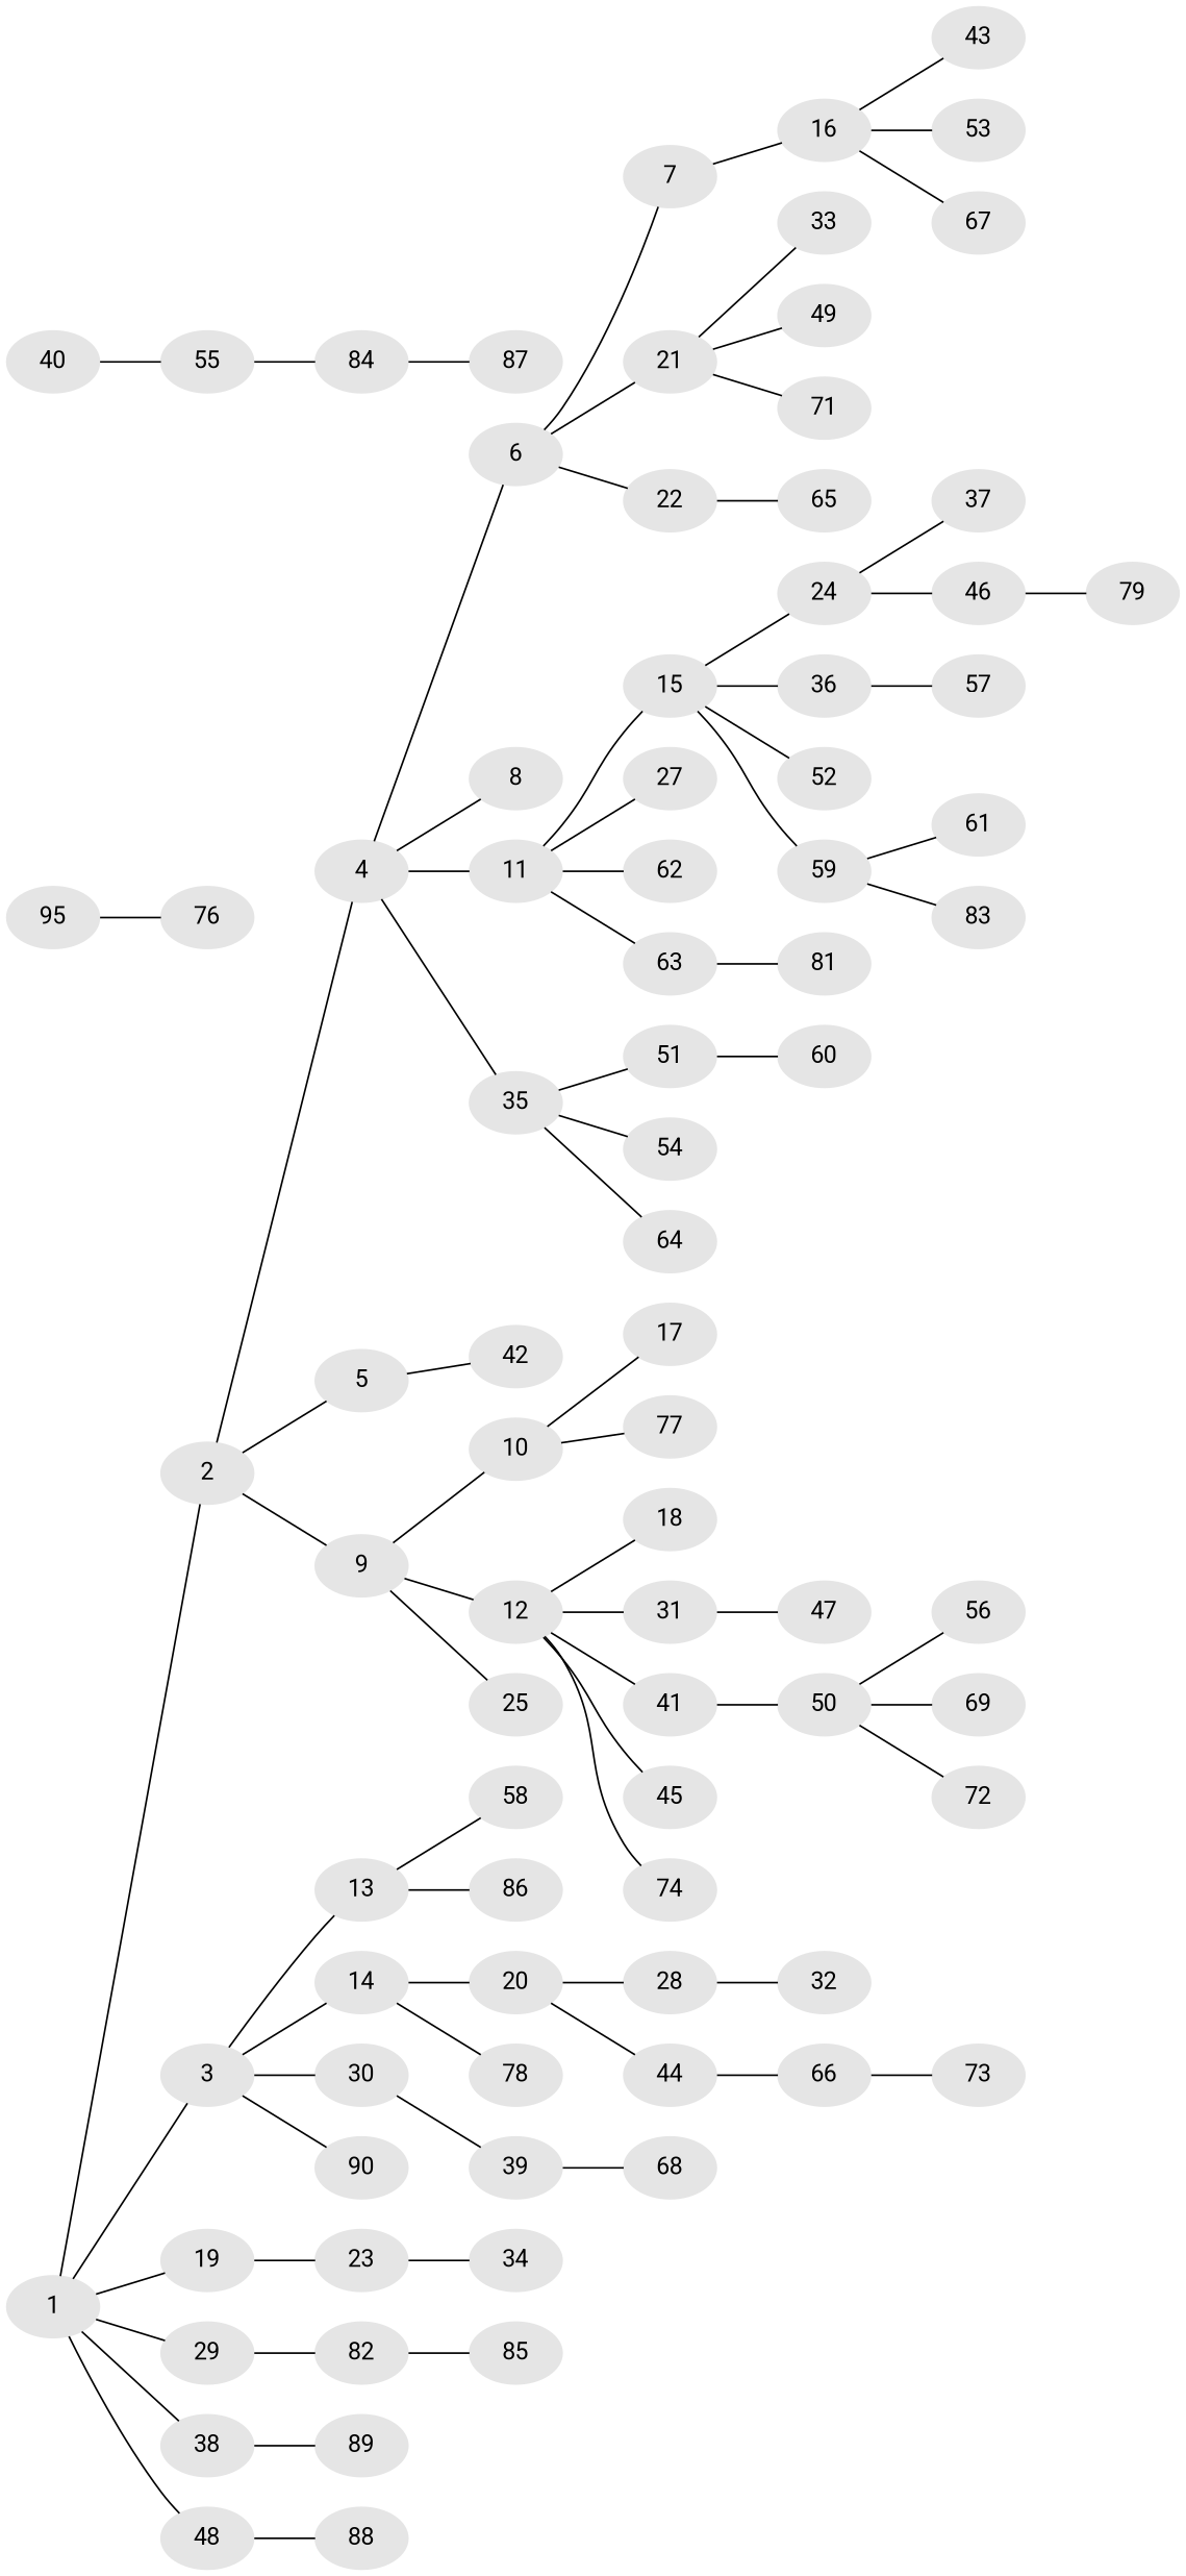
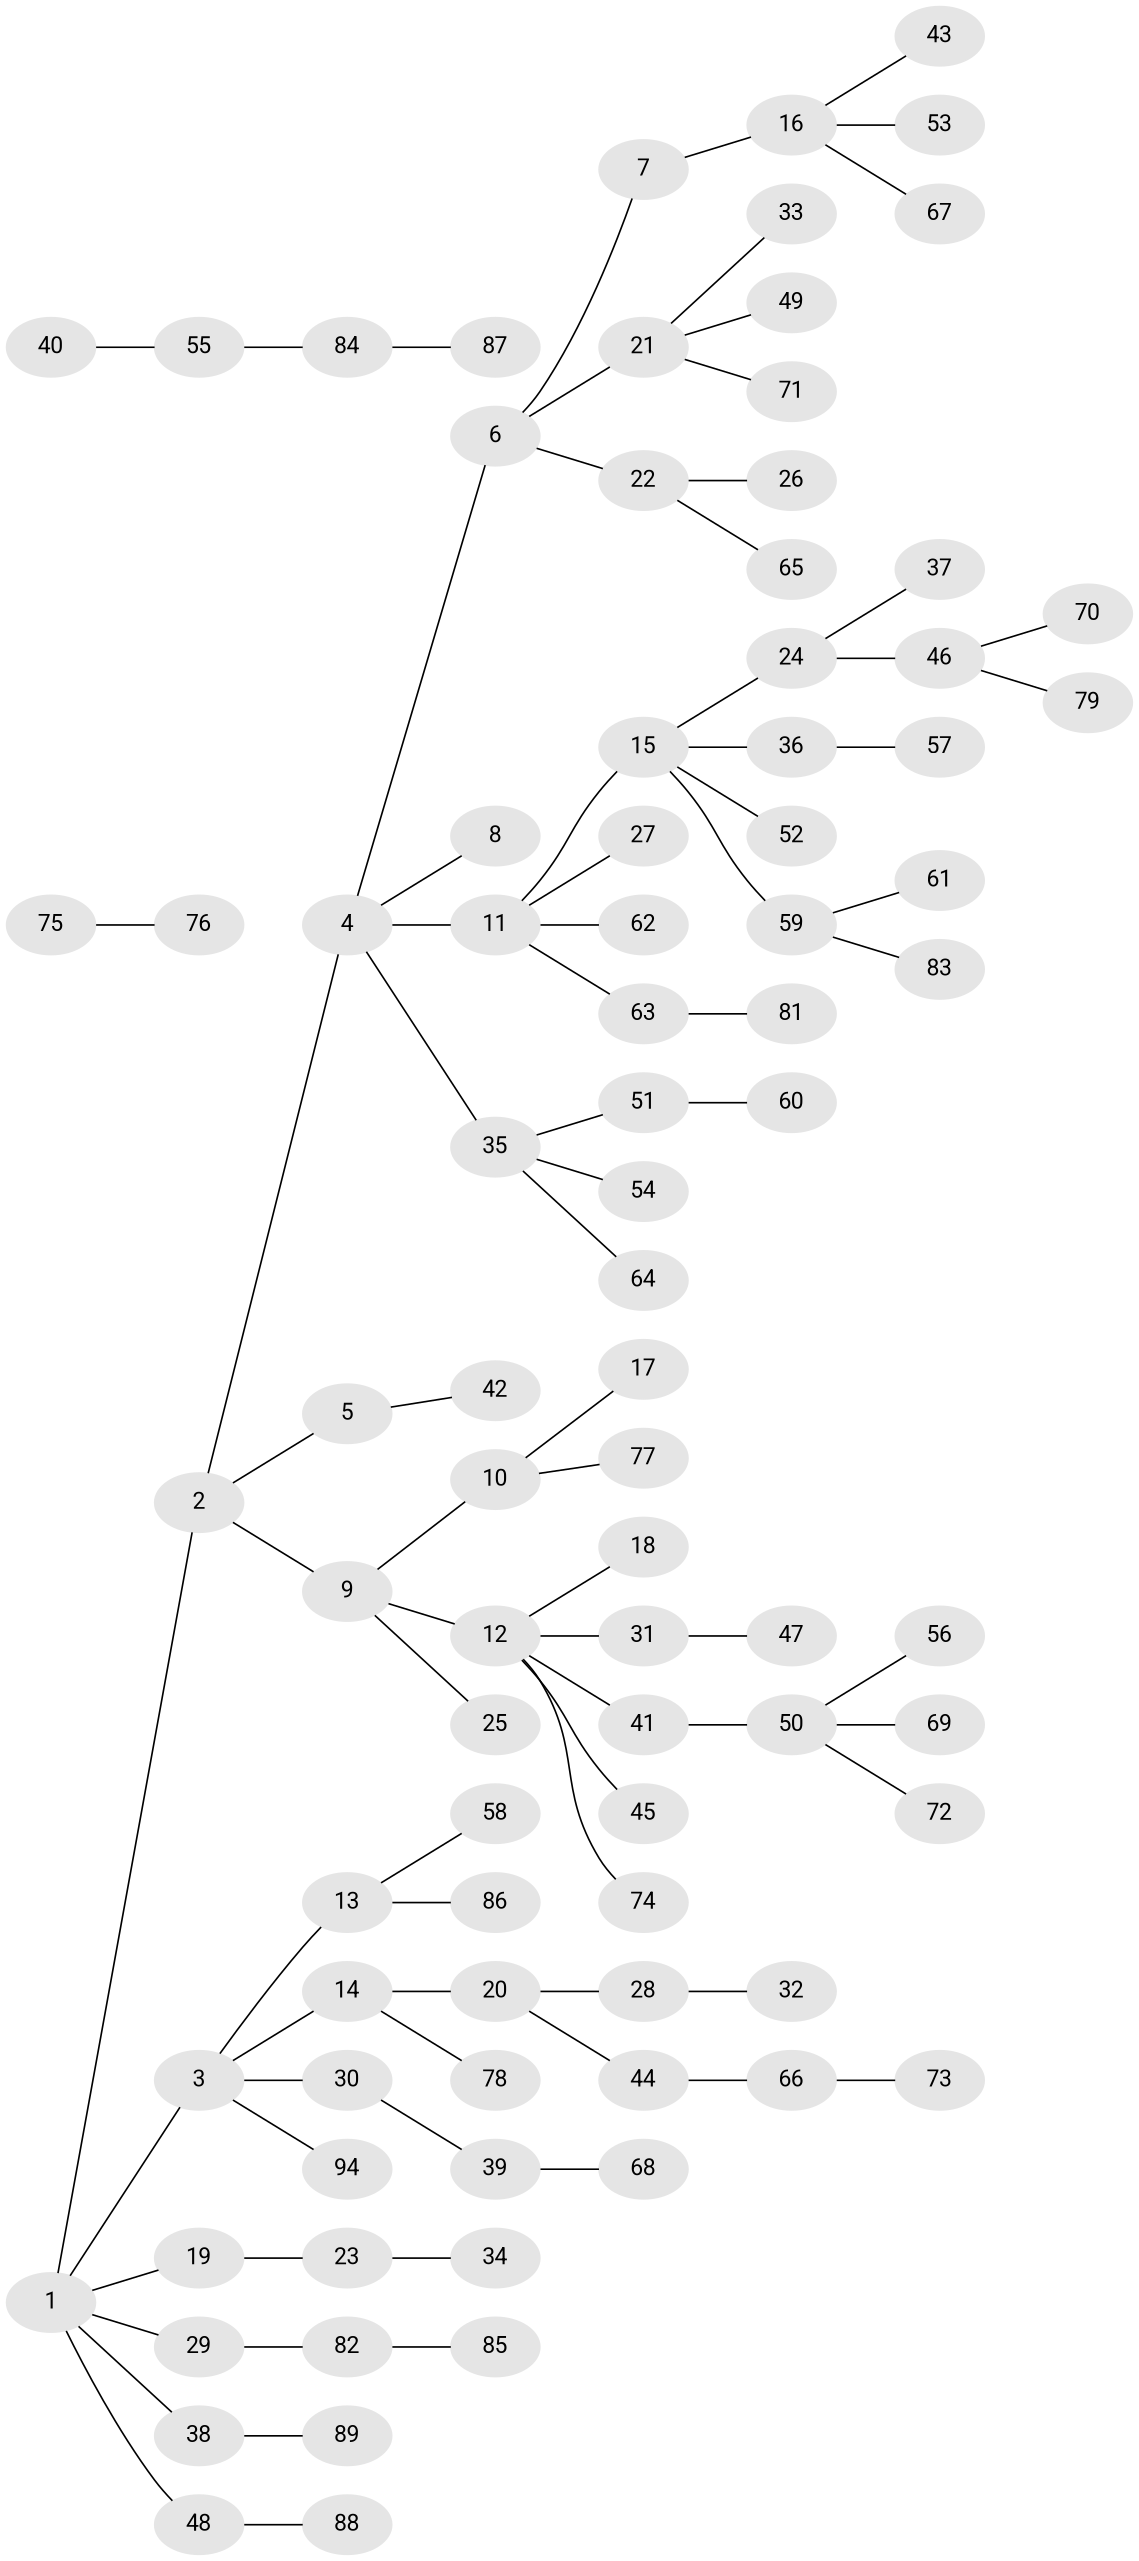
  graph {
    fontname=Roboto
    rankdir=LR
    node [color=gray90 fontname=Roboto style=filled]
    edge [fontname=Roboto]
    1
    2
    3
    19
    29
    38
    48
    4
    5
    9
    13
    14
    30
-   90
+   90 [label=94]
    23
    82
    89
    88
    6
    8
    11
    35
    42
    10
    12
    25
    58
    86
    20
    78
    39
    7
    21
    22
    15
    27
    62
    63
    51
    54
    64
-   75 [label=95]
+   75
    76
    16
    33
    49
    71
+   26
    65
    43
    53
    67
    17
    77
    18
    31
    41
    45
    74
    24
    36
    52
    59
    81
    47
    50
    28
    44
    37
    46
    57
    61
    83
    40
    55
    34
    32
    66
+   70
    79
    85
    68
    60
    84
    56
    69
    72
    73
    87
    1 -- 2
    1 -- 3
    1 -- 19
    1 -- 29
    1 -- 38
    1 -- 48
    2 -- 4
    2 -- 5
    2 -- 9
    3 -- 13
    3 -- 14
    3 -- 30
    3 -- 90
    19 -- 23
    29 -- 82
    38 -- 89
    48 -- 88
    4 -- 6
    4 -- 8
    4 -- 11
    4 -- 35
    5 -- 42
    9 -- 10
    9 -- 12
    9 -- 25
    13 -- 58
    13 -- 86
    14 -- 20
    14 -- 78
    30 -- 39
    23 -- 34
    82 -- 85
    6 -- 7
    6 -- 21
    6 -- 22
    11 -- 15
    11 -- 27
    11 -- 62
    11 -- 63
    35 -- 51
    35 -- 54
    35 -- 64
    10 -- 17
    10 -- 77
    12 -- 18
    12 -- 31
    12 -- 41
    12 -- 45
    12 -- 74
    20 -- 28
    20 -- 44
    39 -- 68
    7 -- 16
    21 -- 33
    21 -- 49
    21 -- 71
+   22 -- 26
    22 -- 65
    15 -- 24
    15 -- 36
    15 -- 52
    15 -- 59
    63 -- 81
    51 -- 60
    75 -- 76
    16 -- 43
    16 -- 53
    16 -- 67
    31 -- 47
    41 -- 50
    24 -- 37
    24 -- 46
    36 -- 57
    59 -- 61
    59 -- 83
    50 -- 56
    50 -- 69
    50 -- 72
    28 -- 32
    44 -- 66
+   46 -- 70
    46 -- 79
    40 -- 55
    55 -- 84
    66 -- 73
    84 -- 87
  }
